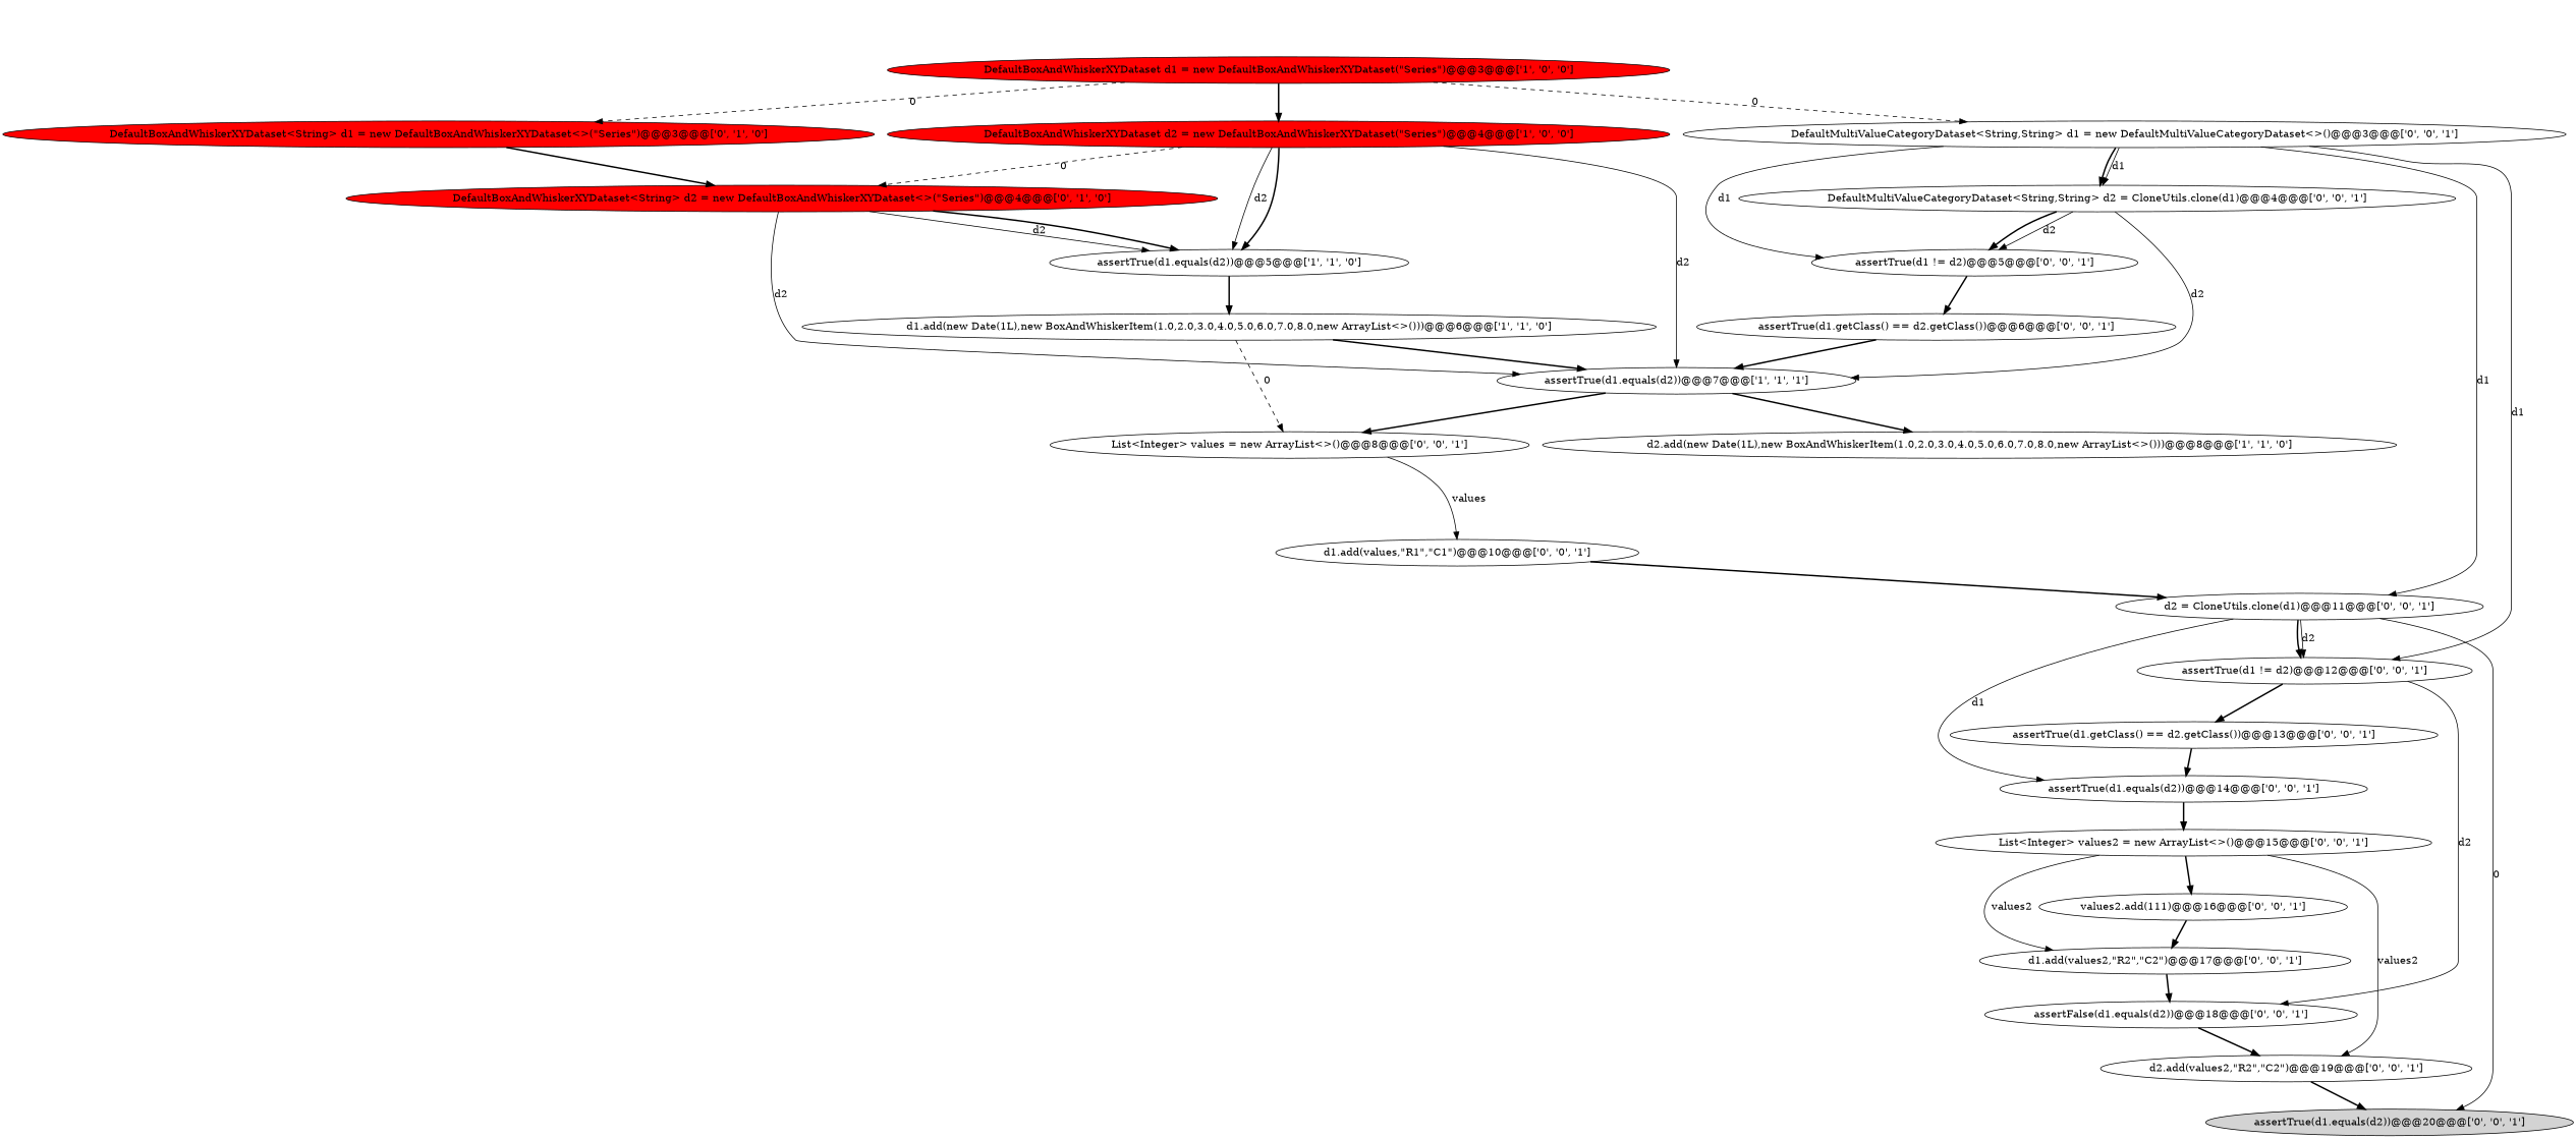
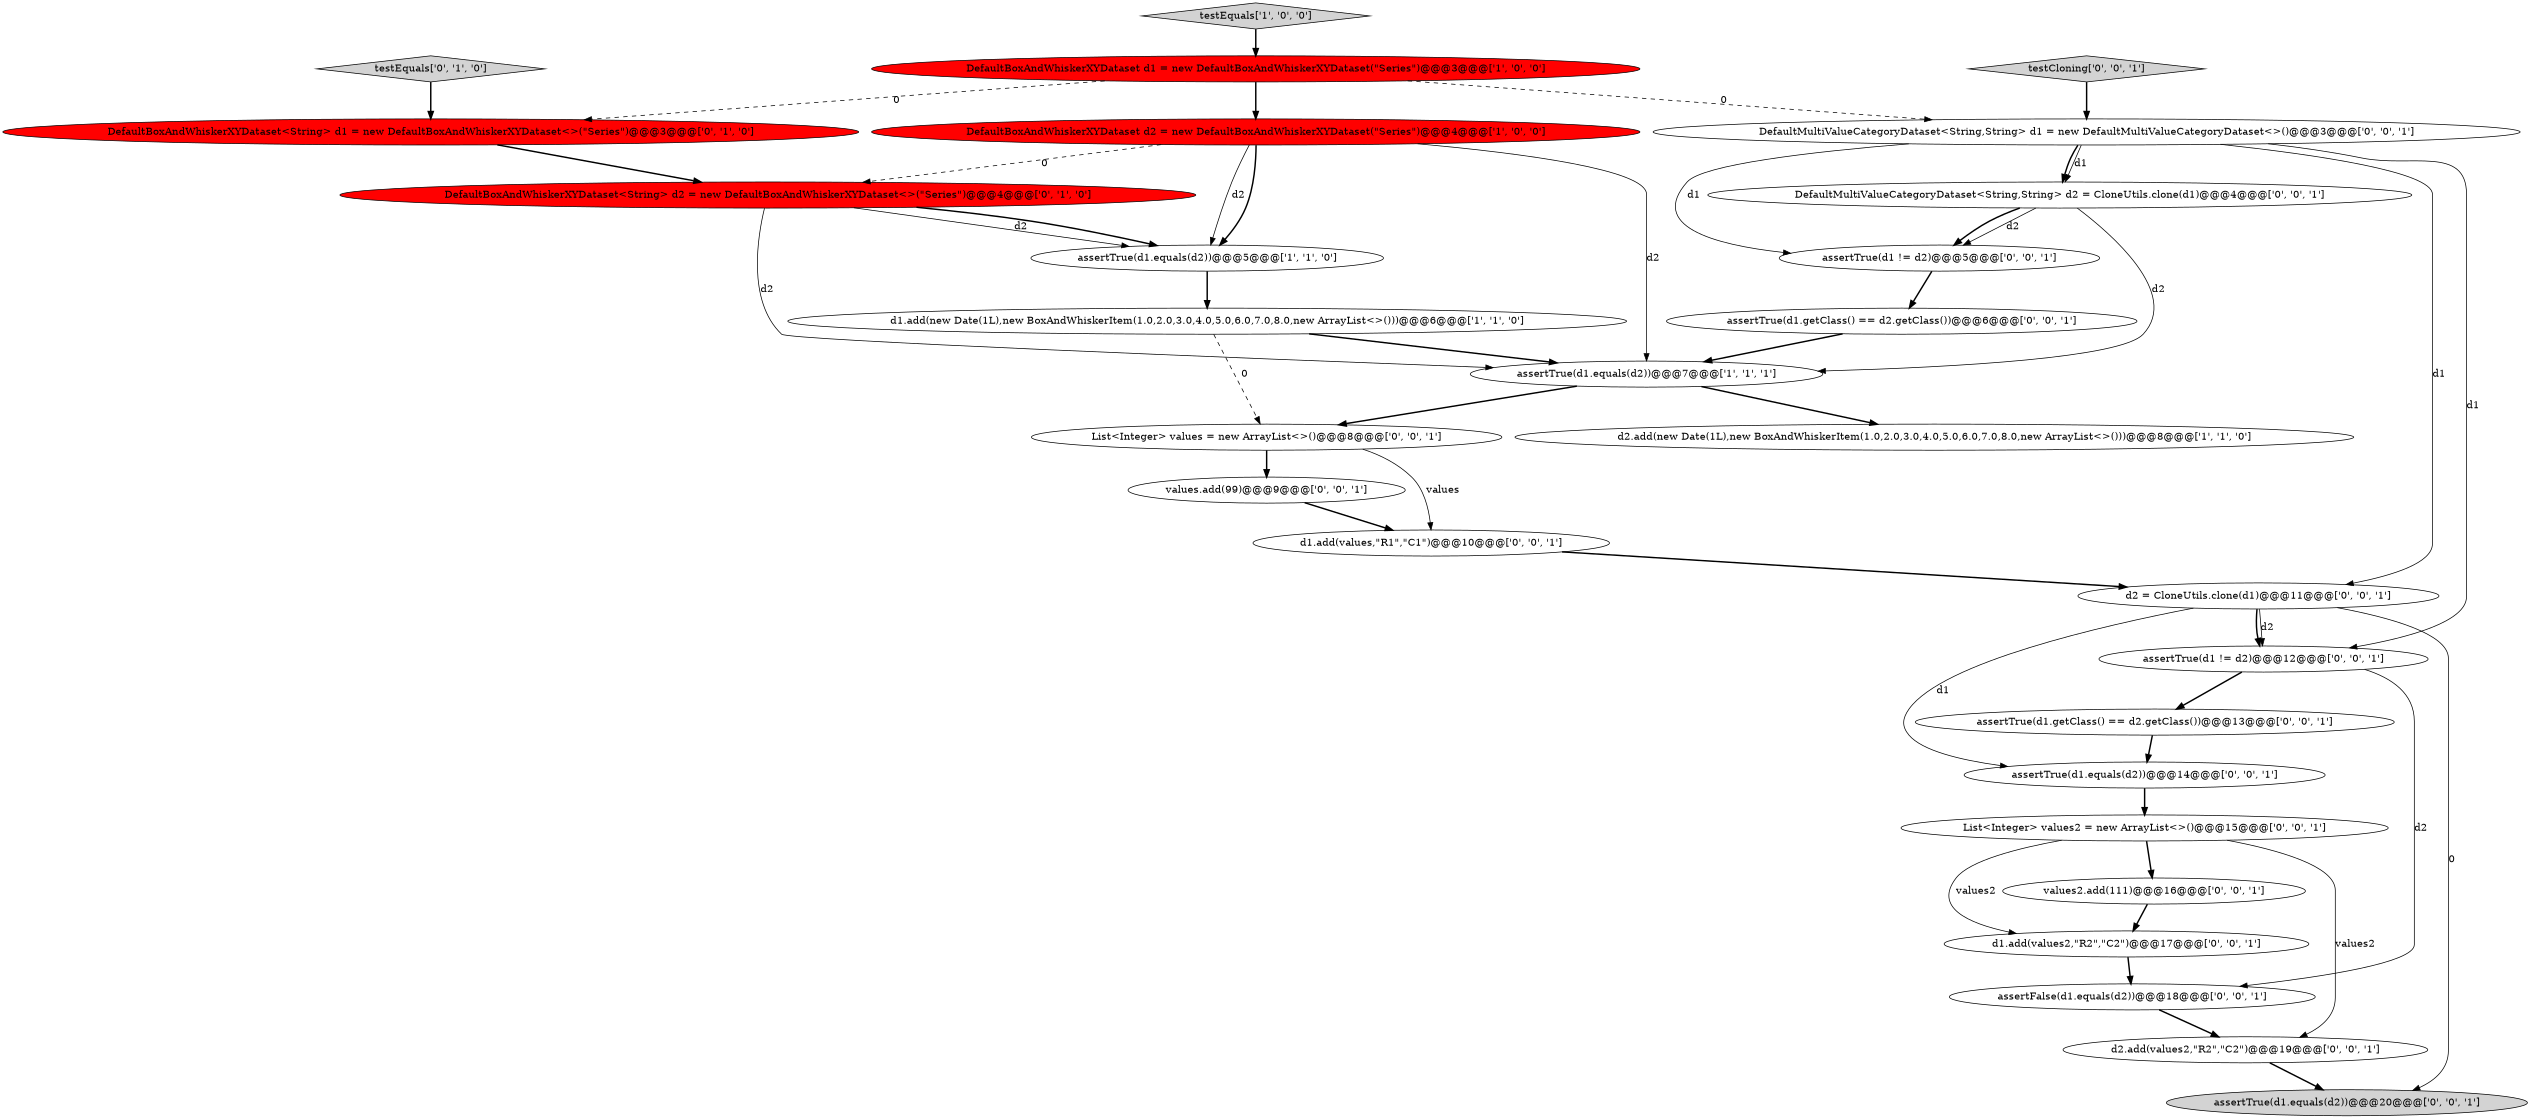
  digraph {
    node [fillcolor=white shape=ellipse style=filled]
    edge [style=bold]
    n1 [fillcolor=red label="DefaultBoxAndWhiskerXYDataset<String> d2 = new DefaultBoxAndWhiskerXYDataset<>(\"Series\")@@@4@@@['0', '1', '0']"]
    n2 [label="assertTrue(d1.equals(d2))@@@7@@@['1', '1', '1']"]
    n3 [label="assertTrue(d1.equals(d2))@@@5@@@['1', '1', '0']"]
    n4 [label="d2.add(new Date(1L),new BoxAndWhiskerItem(1.0,2.0,3.0,4.0,5.0,6.0,7.0,8.0,new ArrayList<>()))@@@8@@@['1', '1', '0']"]
    n5 [label="List<Integer> values = new ArrayList<>()@@@8@@@['0', '0', '1']"]
    n6 [label="d1.add(new Date(1L),new BoxAndWhiskerItem(1.0,2.0,3.0,4.0,5.0,6.0,7.0,8.0,new ArrayList<>()))@@@6@@@['1', '1', '0']"]
    n7 [label="assertFalse(d1.equals(d2))@@@18@@@['0', '0', '1']"]
    n8 [label="d2.add(values2,\"R2\",\"C2\")@@@19@@@['0', '0', '1']"]
    n9 [fillcolor=lightgray label="assertTrue(d1.equals(d2))@@@20@@@['0', '0', '1']"]
    n10 [label="values2.add(111)@@@16@@@['0', '0', '1']"]
    n11 [label="d1.add(values2,\"R2\",\"C2\")@@@17@@@['0', '0', '1']"]
    n12 [label="d2 = CloneUtils.clone(d1)@@@11@@@['0', '0', '1']"]
    n13 [label="assertTrue(d1 != d2)@@@12@@@['0', '0', '1']"]
    n14 [label="assertTrue(d1.equals(d2))@@@14@@@['0', '0', '1']"]
    n15 [label="assertTrue(d1.getClass() == d2.getClass())@@@13@@@['0', '0', '1']"]
    n16 [label="List<Integer> values2 = new ArrayList<>()@@@15@@@['0', '0', '1']"]
+   n17 [label="values.add(99)@@@9@@@['0', '0', '1']"]
    n18 [label="d1.add(values,\"R1\",\"C1\")@@@10@@@['0', '0', '1']"]
+   n19 [fillcolor=lightgray label="testEquals['0', '1', '0']" shape=diamond]
    n20 [fillcolor=red label="DefaultBoxAndWhiskerXYDataset<String> d1 = new DefaultBoxAndWhiskerXYDataset<>(\"Series\")@@@3@@@['0', '1', '0']"]
+   n21 [fillcolor=lightgray label="testCloning['0', '0', '1']" shape=diamond]
    n22 [label="DefaultMultiValueCategoryDataset<String,String> d1 = new DefaultMultiValueCategoryDataset<>()@@@3@@@['0', '0', '1']"]
    n23 [label="DefaultMultiValueCategoryDataset<String,String> d2 = CloneUtils.clone(d1)@@@4@@@['0', '0', '1']"]
    n24 [label="assertTrue(d1 != d2)@@@5@@@['0', '0', '1']"]
    n25 [fillcolor=red label="DefaultBoxAndWhiskerXYDataset d1 = new DefaultBoxAndWhiskerXYDataset(\"Series\")@@@3@@@['1', '0', '0']"]
    n26 [fillcolor=red label="DefaultBoxAndWhiskerXYDataset d2 = new DefaultBoxAndWhiskerXYDataset(\"Series\")@@@4@@@['1', '0', '0']"]
    n27 [label="assertTrue(d1.getClass() == d2.getClass())@@@6@@@['0', '0', '1']"]
+   n28 [fillcolor=lightgray label="testEquals['1', '0', '0']" shape=diamond]
    n1 -> n2 [label=d2 style=solid]
    n1 -> n3 [label=d2 style=solid]
    n1 -> n3
    n2 -> n4
    n2 -> n5
    n3 -> n6
+   n5 -> n17
    n5 -> n18 [label=values style=solid]
    n6 -> n2
    n6 -> n5 [label=0 style=dashed]
    n7 -> n8
    n8 -> n9
    n10 -> n11
    n11 -> n7
    n12 -> n9 [label=0 style=solid]
    n12 -> n13
    n12 -> n13 [label=d2 style=solid]
    n12 -> n14 [label=d1 style=solid]
    n13 -> n7 [label=d2 style=solid]
    n13 -> n15
    n14 -> n16
    n15 -> n14
    n16 -> n8 [label=values2 style=solid]
    n16 -> n10
    n16 -> n11 [label=values2 style=solid]
+   n17 -> n18
    n18 -> n12
+   n19 -> n20
    n20 -> n1
+   n21 -> n22
    n22 -> n12 [label=d1 style=solid]
    n22 -> n13 [label=d1 style=solid]
    n22 -> n23
    n22 -> n23 [label=d1 style=solid]
    n22 -> n24 [label=d1 style=solid]
    n23 -> n2 [label=d2 style=solid]
    n23 -> n24 [label=d2 style=solid]
    n23 -> n24
    n24 -> n27
    n25 -> n20 [label=0 style=dashed]
    n25 -> n22 [label=0 style=dashed]
    n25 -> n26
    n26 -> n1 [label=0 style=dashed]
    n26 -> n2 [label=d2 style=solid]
    n26 -> n3 [label=d2 style=solid]
    n26 -> n3
    n27 -> n2
+   n28 -> n25
  }
